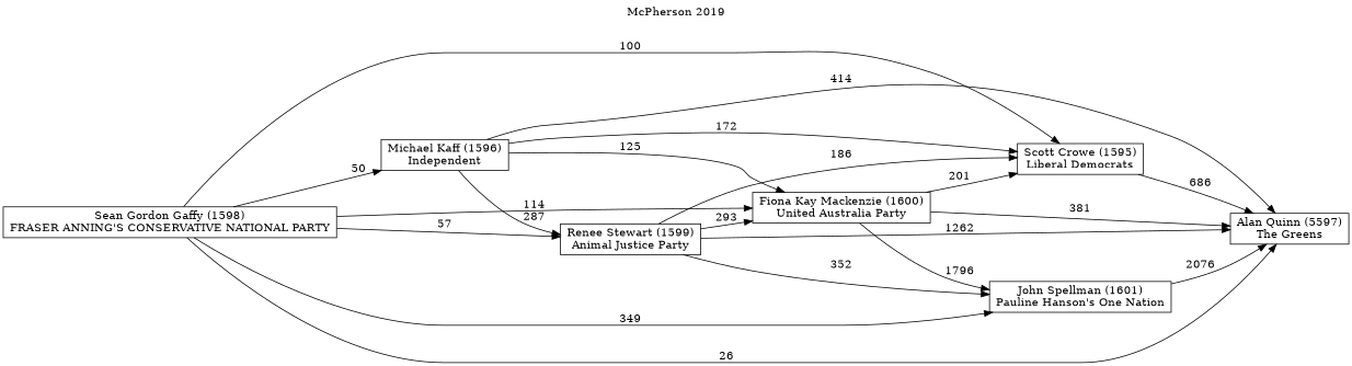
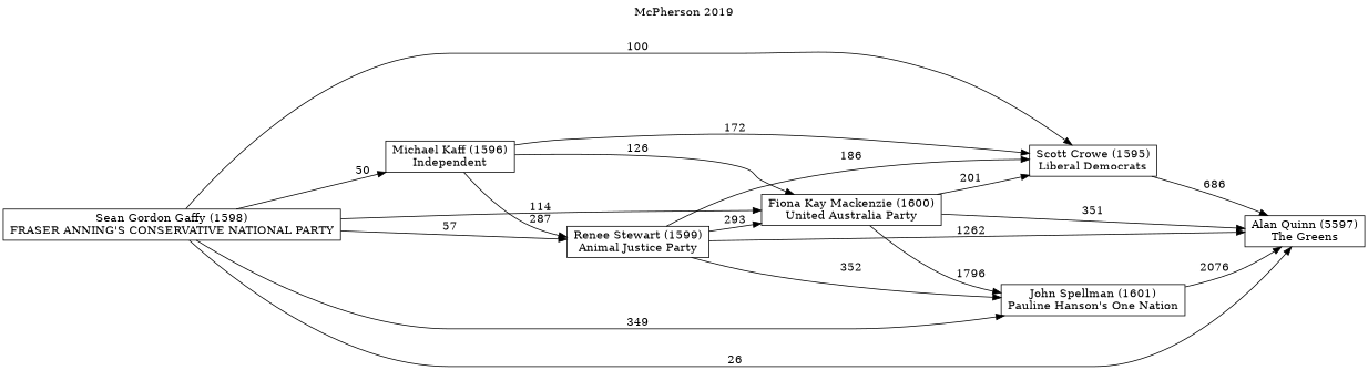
  digraph {
    label="McPherson 2019"
    labelloc=t
    mclimit=10
    rankdir=LR
    node [shape=box]
    n1 [label="Alan Quinn (5597)\nThe Greens"]
    n2 [label="Fiona Kay Mackenzie (1600)\nUnited Australia Party"]
    n3 [label="John Spellman (1601)\nPauline Hanson's One Nation"]
    n4 [label="Scott Crowe (1595)\nLiberal Democrats"]
    n5 [label="Michael Kaff (1596)\nIndependent"]
    n6 [label="Renee Stewart (1599)\nAnimal Justice Party"]
    n7 [label="Sean Gordon Gaffy (1598)\nFRASER ANNING'S CONSERVATIVE NATIONAL PARTY"]
-   n2 -> n1 [label=381]
+   n2 -> n1 [label=351]
    n2 -> n3 [label=1796]
    n2 -> n4 [label=201]
    n3 -> n1 [label=2076]
    n4 -> n1 [label=686]
-   n5 -> n1 [label=414]
-   n5 -> n2 [label=125]
+   n5 -> n2 [label=126]
    n5 -> n4 [label=172]
    n5 -> n6 [label=287]
    n6 -> n1 [label=1262]
    n6 -> n2 [label=293]
    n6 -> n3 [label=352]
    n6 -> n4 [label=186]
    n7 -> n1 [label=26]
    n7 -> n2 [label=114]
    n7 -> n3 [label=349]
    n7 -> n4 [label=100]
    n7 -> n5 [label=50]
    n7 -> n6 [label=57]
  }
